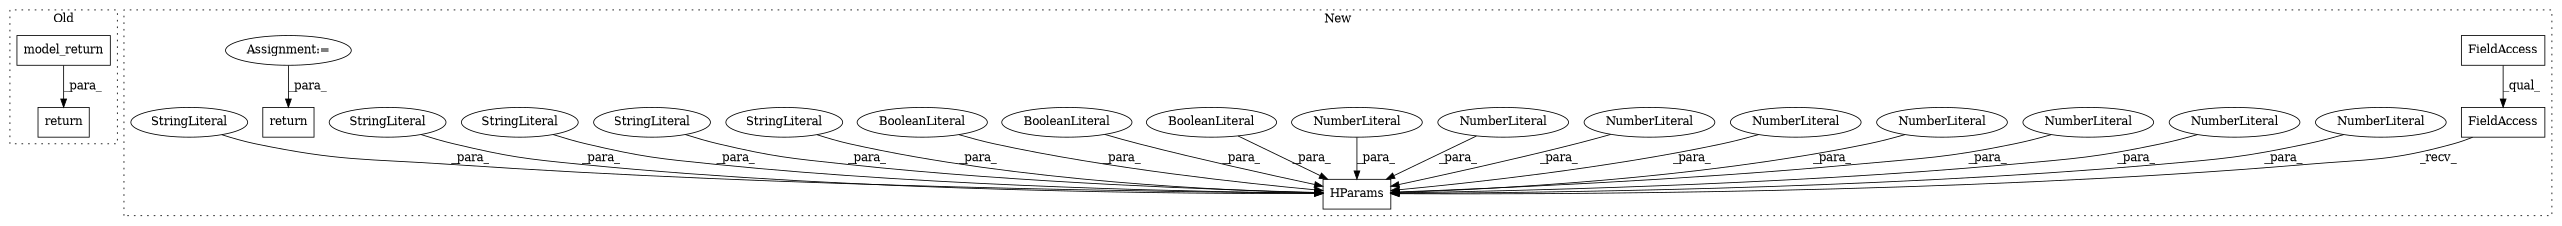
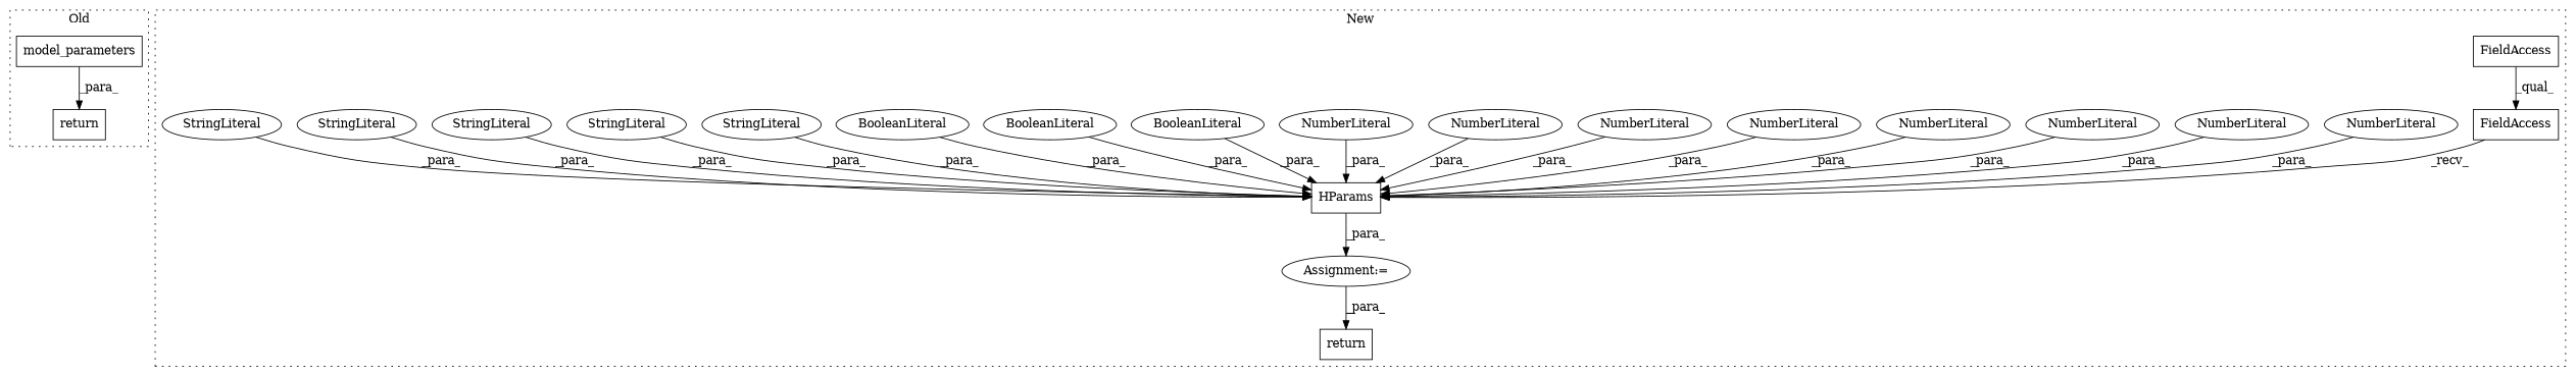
  digraph {
    node [a=34 l=7 s=11100 shape=ellipse]
    n1 [a=41 label=return s=11217 shape=box]
-   n2 [a=32 l=18 label=model_return s=11224 shape=box]
+   n2 [a=32 l=18 label=model_parameters s=11224 shape=box]
    n3 [a=32 l="8,1" label=HParams s="11128,11322" shape=box]
    n4 [a=22 l=27 label=FieldAccess shape=box]
    n5 [a=22 l=18 label=FieldAccess shape=box]
    n6 [a=41 label=return s=11329 shape=box]
    n7 [l=4 label=NumberLiteral s=11178]
    n8 [l=3 label=NumberLiteral s=11319]
    n9 [l=4 label=NumberLiteral s=11307]
    n10 [l=1 label=NumberLiteral s=11205]
    n11 [l=3 label=NumberLiteral s=11268]
    n12 [l=1 label=NumberLiteral s=11207]
    n13 [l=3 label=NumberLiteral s=11264]
    n14 [l=3 label=NumberLiteral s=11197]
    n15 [a=9 l=5 label=BooleanLiteral s=11297]
    n16 [a=9 l=5 label=BooleanLiteral s=11168]
    n17 [a=9 l=5 label=BooleanLiteral s=11228]
    n18 [a=45 label=StringLiteral s=11144]
    n19 [a=45 l=6 label=StringLiteral s=11234]
    n20 [a=45 l=6 label=StringLiteral s=11272]
    n21 [a=45 label=StringLiteral s=11160]
    n22 [a=7 l=1 label="Assignment:=" s=11099]
    n23 [a=45 label=StringLiteral s=11136]
    subgraph cluster_1 {
      label=Old
      style=dotted
      n1
      n2
    }
    subgraph cluster_2 {
      label=New
      style=dotted
      n3
      n4
      n5
      n6
      n7
      n8
      n9
      n10
      n11
      n12
      n13
      n14
      n15
      n16
      n17
      n18
      n19
      n20
      n21
      n22
      n23
    }
    n2 -> n1 [label=_para_]
+   n3 -> n22 [label=_para_]
    n4 -> n3 [label=_recv_]
    n5 -> n4 [label=_qual_]
    n7 -> n3 [label=_para_]
    n8 -> n3 [label=_para_]
    n9 -> n3 [label=_para_]
    n10 -> n3 [label=_para_]
    n11 -> n3 [label=_para_]
    n12 -> n3 [label=_para_]
    n13 -> n3 [label=_para_]
    n14 -> n3 [label=_para_]
    n15 -> n3 [label=_para_]
    n16 -> n3 [label=_para_]
    n17 -> n3 [label=_para_]
    n18 -> n3 [label=_para_]
    n19 -> n3 [label=_para_]
    n20 -> n3 [label=_para_]
    n21 -> n3 [label=_para_]
    n22 -> n6 [label=_para_]
    n23 -> n3 [label=_para_]
  }
